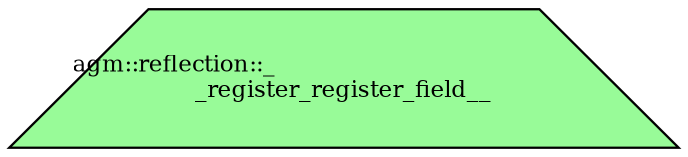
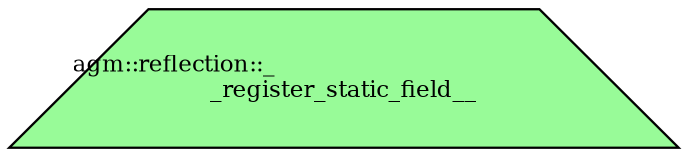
  digraph {
    rankdir=TB
    fontname="DejaVu Serif"
-   n1 [color=black fillcolor=palegreen fontname="DejaVu Serif" fontsize=10 height=0.2 label="agm::reflection::_\l_register_register_field__" shape=trapezium style=filled width=0.4]
+   n1 [color=black fillcolor=palegreen fontname="DejaVu Serif" fontsize=10 height=0.2 label="agm::reflection::_\l_register_static_field__" shape=trapezium style=filled width=0.4]
  }
